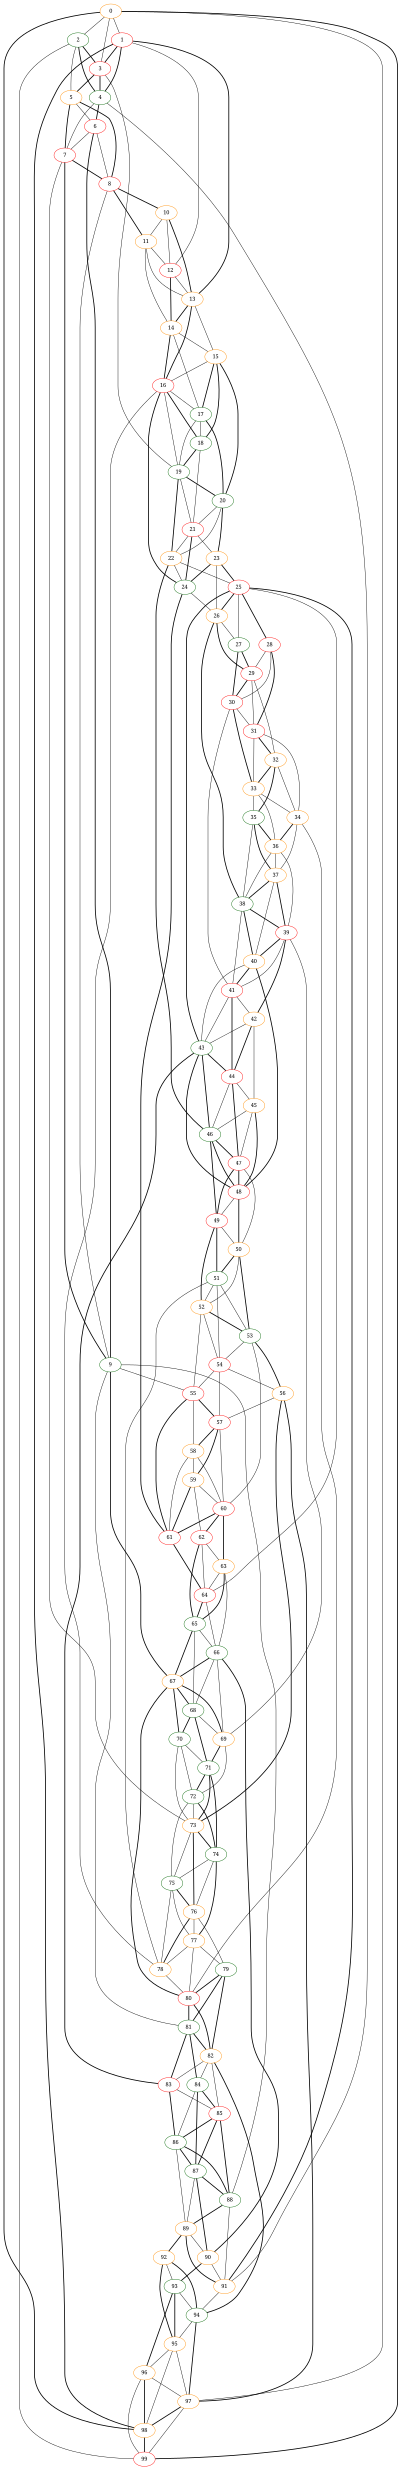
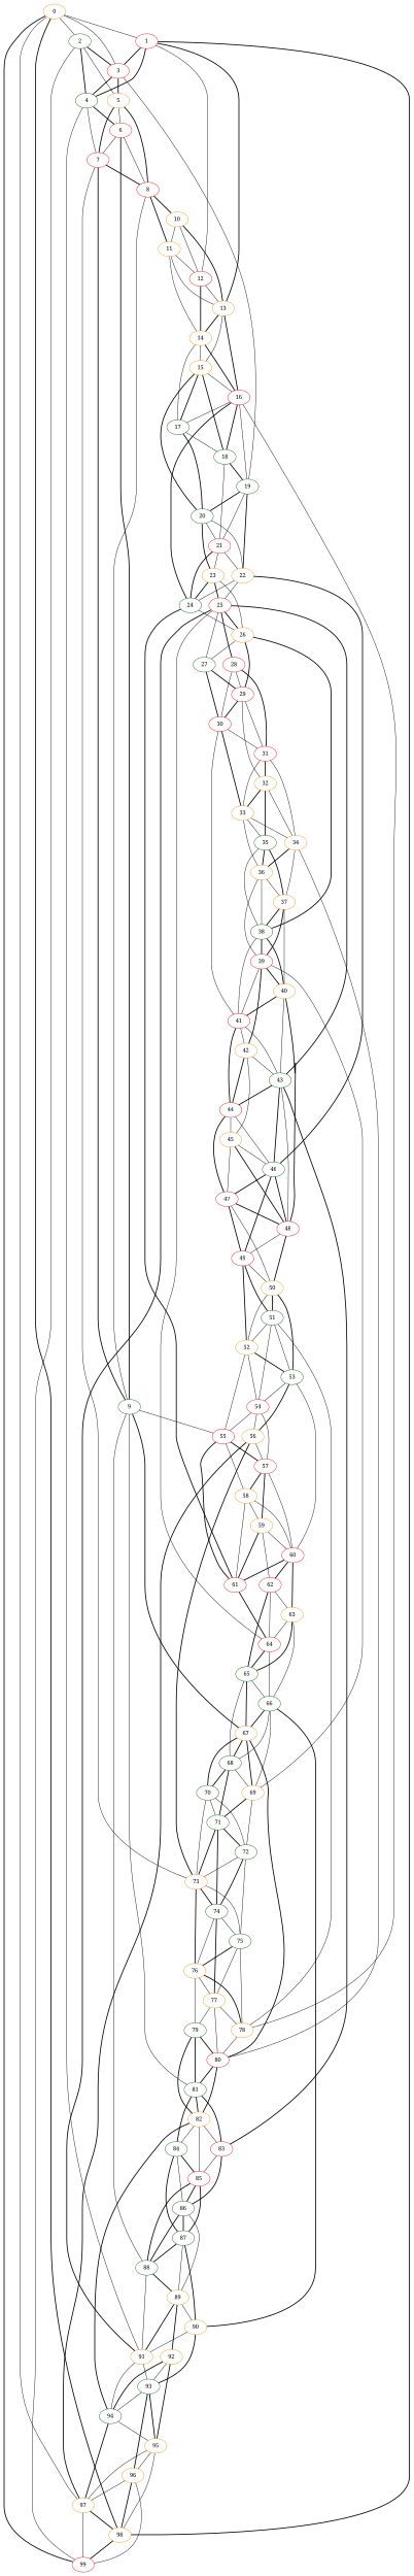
  strict graph {
    fontname="Noto Serif"
    node [color=darkorange fontname="Noto Serif"]
    edge [fontname="Noto Serif" is_available=True prob=1.0 style=solid]
    1 [color=red]
    0
    2 [color=darkgreen]
    3 [color=red]
    97
    98
    99 [color=red]
    4 [color=darkgreen]
    12 [color=red]
    13
    5
    19 [color=darkgreen]
    6 [color=red]
    7 [color=red]
    91
    14
    15
    16 [color=red]
    8 [color=red]
    20 [color=darkgreen]
    21 [color=red]
    22
    9 [color=darkgreen]
    73
    94 [color=darkgreen]
    93 [color=darkgreen]
    10
    11
    55 [color=red]
    67
    81 [color=darkgreen]
    88 [color=darkgreen]
    74 [color=darkgreen]
    75 [color=darkgreen]
    76
    61 [color=red]
    57 [color=red]
    58
    80 [color=red]
    69
    68 [color=darkgreen]
    70 [color=darkgreen]
    83 [color=red]
    82
    84 [color=darkgreen]
    89
    17 [color=darkgreen]
    18 [color=darkgreen]
    24 [color=darkgreen]
    78
    26
    23
    25 [color=red]
    46 [color=darkgreen]
    27 [color=darkgreen]
    28 [color=red]
    43 [color=darkgreen]
    64 [color=red]
    48 [color=red]
    47 [color=red]
    49 [color=red]
    29 [color=red]
    38 [color=darkgreen]
    30 [color=red]
    31 [color=red]
    44 [color=red]
    65 [color=darkgreen]
    66 [color=darkgreen]
    32
    41 [color=red]
    39 [color=red]
    40
    33
    34
    35 [color=darkgreen]
    36
    42
    37
    45
    71 [color=darkgreen]
    72 [color=darkgreen]
    50
    85 [color=red]
    86 [color=darkgreen]
    51 [color=darkgreen]
    52
    53 [color=darkgreen]
    54 [color=red]
    56
    60 [color=red]
    62 [color=red]
    63
    59
    90
    77
    79 [color=darkgreen]
    87 [color=darkgreen]
    95
    92
    96
    1 -- 3 [prob=0.785911455191 style=bold]
    1 -- 98 [prob=0.39665628338 style=bold]
    1 -- 4 [style=bold]
    1 -- 12
    1 -- 13 [style=bold]
    0 -- 1
    0 -- 2 [prob=0.547393520113]
    0 -- 3 [prob=0.540960815516]
    0 -- 97 [prob=0.546706340337]
    0 -- 98 [style=bold]
    0 -- 99 [prob=0.0201814094444 style=bold]
    2 -- 3 [prob=0.812862959119 style=bold]
    2 -- 99 [prob=0.651747773107]
    2 -- 4 [prob=0.768612836597 style=bold]
    2 -- 5 [prob=0.914132684643]
    3 -- 4 [prob=0.291326047601 style=bold]
    3 -- 5 [prob=0.457294008152 style=bold]
    3 -- 19
    97 -- 98 [prob=0.462995056055 style=bold]
    97 -- 99 [prob=0.612469233717]
    98 -- 99 [prob=0.291130754087 style=bold]
    4 -- 6 [prob=0.340368996844 style=bold]
    4 -- 7 [prob=0.843745030359]
    4 -- 91 [prob=0.745295267484]
    12 -- 13 [prob=0.838603523462]
    12 -- 14 [prob=0.403880942013 style=bold]
    13 -- 14 [prob=0.390666990455 style=bold]
    13 -- 15 [prob=0.294927120687]
    13 -- 16 [prob=0.124599675115 style=bold]
    5 -- 6 [prob=0.29558033902]
    5 -- 7 [prob=0.645496782081 style=bold]
    5 -- 8 [prob=0.973970590852 style=bold]
    19 -- 20 [prob=0.466417223953 style=bold]
    19 -- 21 [prob=0.477650499987]
    19 -- 22 [prob=0.626145690191 style=bold]
    6 -- 7
    6 -- 8 [prob=0.624252662832]
    6 -- 9 [style=bold]
    7 -- 8 [style=bold]
    7 -- 9 [style=bold]
    7 -- 73
    91 -- 94 [prob=0.530507827342]
+   91 -- 93
    14 -- 15 [prob=0.949719374869]
    14 -- 16 [style=bold]
    14 -- 17
    15 -- 16 [prob=0.0717907193955]
    15 -- 20 [style=bold]
    15 -- 17 [prob=0.311406362585 style=bold]
    15 -- 18 [prob=0.318068957362 style=bold]
    16 -- 19 [prob=0.579919493093]
    16 -- 17
    16 -- 18 [style=bold]
    16 -- 24 [prob=0.690133875507 style=bold]
    16 -- 78 [prob=0.0830124245914]
    8 -- 9 [prob=0.274351348577]
    8 -- 10 [style=bold]
    8 -- 11 [style=bold]
    20 -- 21 [prob=0.555197651336]
    20 -- 22 [prob=0.7079561296]
    20 -- 23 [style=bold]
    21 -- 22 [prob=0.808470825228]
    21 -- 24 [prob=0.067686667609 style=bold]
    21 -- 23 [prob=0.710640670193]
    22 -- 24 [prob=0.231470151261]
    22 -- 25
    22 -- 46 [prob=0.983976302279 style=bold]
    9 -- 55 [prob=0.256192384764]
    9 -- 67 [style=bold]
    9 -- 81
    9 -- 88 [prob=0.765705192454]
    73 -- 74 [prob=0.368984093558 style=bold]
    73 -- 75 [prob=0.471148982723]
    73 -- 76 [prob=0.289978148243 style=bold]
    94 -- 97 [prob=0.187662941244 style=bold]
    94 -- 95 [prob=0.878052559542]
    93 -- 94 [prob=0.869972712535]
    93 -- 95 [prob=0.259329271611 style=bold]
    93 -- 96 [style=bold]
    10 -- 12 [prob=0.243171110891]
    10 -- 13 [prob=0.582978373559 style=bold]
    10 -- 11 [prob=0.231583233805]
    11 -- 12 [prob=0.324562625845]
    11 -- 13 [prob=0.814472439337]
    11 -- 14
    55 -- 61 [style=bold]
    55 -- 57 [prob=0.589160084794 style=bold]
    55 -- 58 [prob=0.274766425177]
    67 -- 80 [style=bold]
    67 -- 69 [prob=0.0648510535921 style=bold]
    67 -- 68 [prob=0.881454120919 style=bold]
    67 -- 70 [prob=0.230309495551 style=bold]
    81 -- 83 [prob=0.33788556068 style=bold]
    81 -- 82 [style=bold]
    81 -- 84 [prob=0.107994493247 style=bold]
    88 -- 91 [prob=0.823430134474]
    88 -- 89 [prob=0.389039285431 style=bold]
    74 -- 75
    74 -- 76 [prob=0.712510465154]
    74 -- 77 [prob=0.455332962489 style=bold]
    75 -- 76 [prob=0.334086729036 style=bold]
    75 -- 78 [prob=0.796231112371]
    75 -- 77 [prob=0.596811470374]
    76 -- 78 [prob=0.0955981092479 style=bold]
    76 -- 77
    76 -- 79 [prob=0.140114607549]
    61 -- 64 [prob=0.935822872422 style=bold]
    57 -- 58 [prob=0.0992386759567 style=bold]
    57 -- 60
    57 -- 59 [prob=0.175032634869 style=bold]
    58 -- 61 [prob=0.603916583153]
    58 -- 60 [prob=0.828360203385]
    58 -- 59 [prob=0.544487010879]
    80 -- 81 [style=bold]
    80 -- 82 [style=bold]
    69 -- 71 [prob=0.487025013568 style=bold]
    69 -- 72
    68 -- 69 [prob=0.19139076288]
    68 -- 70 [style=bold]
    68 -- 71 [style=bold]
    70 -- 73 [prob=0.860349357647]
    70 -- 71
    70 -- 72 [prob=0.119391397988]
    83 -- 85
    83 -- 86 [prob=0.707785148671 style=bold]
    82 -- 94 [prob=0.966048944845 style=bold]
    82 -- 83 [prob=0.617575491233]
    82 -- 84 [prob=0.184695618455]
    82 -- 85 [prob=0.373437162112]
    84 -- 85 [prob=0.772514530766 style=bold]
    84 -- 86 [prob=0.239202440668]
    84 -- 87 [prob=0.0241360849529 style=bold]
    89 -- 91 [prob=0.257227004662 style=bold]
    89 -- 90 [prob=0.360547060441]
    89 -- 92 [prob=0.337735190224 style=bold]
-   17 -- 19 [prob=0.178875179034]
    17 -- 20 [prob=0.122835010288 style=bold]
    17 -- 18
    18 -- 19 [prob=0.575005118663 style=bold]
    18 -- 21 [prob=0.465052717388]
    24 -- 61 [style=bold]
    24 -- 26 [prob=0.839530352278]
    78 -- 80 [prob=0.933399287341]
    26 -- 27
    26 -- 29 [prob=0.426707613753 style=bold]
    26 -- 38 [prob=0.484878000547 style=bold]
    23 -- 24 [prob=0.0422442574658 style=bold]
    23 -- 26
    23 -- 25 [style=bold]
    25 -- 91 [style=bold]
    25 -- 26 [prob=0.261463588009 style=bold]
    25 -- 27 [prob=0.934896971606]
    25 -- 28 [style=bold]
    25 -- 43 [style=bold]
    25 -- 64 [prob=0.992309986954]
    46 -- 48 [prob=0.0930441075062 style=bold]
    46 -- 47 [prob=0.716197224671 style=bold]
    46 -- 49 [prob=0.722835151075 style=bold]
    27 -- 29 [prob=0.233936002076 style=bold]
    27 -- 30 [prob=0.985638578461 style=bold]
    28 -- 29 [prob=0.275043667507]
    28 -- 30
    28 -- 31 [prob=0.49832537273 style=bold]
    43 -- 83 [prob=0.0623472603991 style=bold]
    43 -- 46 [prob=0.871676243508 style=bold]
-   43 -- 48 [prob=0.927417079608 style=bold]
+   43 -- 48 [prob=0.927417079608]
    43 -- 44 [prob=0.253198146239 style=bold]
    64 -- 65 [prob=0.881451795525 style=bold]
    64 -- 66 [prob=0.694705027398]
    48 -- 49 [prob=0.212974914922]
    48 -- 50 [prob=0.686286036902 style=bold]
    47 -- 48 [prob=0.493435705247 style=bold]
    47 -- 49 [prob=0.962581951472 style=bold]
    47 -- 50 [prob=0.314500030721]
    49 -- 50 [prob=0.885119526281]
    49 -- 51 [prob=0.109977431303 style=bold]
    49 -- 52 [prob=0.24145070436 style=bold]
    29 -- 30 [style=bold]
    29 -- 31
    29 -- 32 [prob=0.0965874298797]
    38 -- 41 [prob=0.87380224802]
    38 -- 39 [style=bold]
    38 -- 40 [style=bold]
    30 -- 31 [prob=0.970923128085]
    30 -- 41 [prob=0.993726815888]
    30 -- 33 [style=bold]
    31 -- 32 [style=bold]
    31 -- 33 [prob=0.0607007942178]
    31 -- 34
    44 -- 46 [prob=0.204843458067]
    44 -- 47 [style=bold]
    44 -- 45 [prob=0.889388565262]
    65 -- 67 [prob=0.369873830339 style=bold]
    65 -- 68
    65 -- 66 [prob=0.625684878878]
    66 -- 67 [style=bold]
    66 -- 69 [prob=0.539954769774]
    66 -- 68 [prob=0.933109105819]
    66 -- 90 [prob=0.711924203571 style=bold]
    32 -- 33 [prob=0.171317153299 style=bold]
    32 -- 34 [prob=0.912540986004]
    32 -- 35 [prob=0.132871480732 style=bold]
    41 -- 43 [prob=0.784077976729]
    41 -- 44 [prob=0.953265138184 style=bold]
    41 -- 42 [prob=0.454343103263]
    39 -- 69
    39 -- 41
    39 -- 40 [prob=0.850817971403 style=bold]
    39 -- 42 [prob=0.706933623984 style=bold]
    40 -- 43
    40 -- 48 [prob=0.770000252262 style=bold]
    40 -- 41 [prob=0.856645495541 style=bold]
    33 -- 34 [prob=0.175433453407]
    33 -- 35 [prob=0.549807885086]
    33 -- 36 [prob=0.649508851502]
    34 -- 80 [prob=0.0130989415938]
    34 -- 36 [prob=0.450649333417 style=bold]
    34 -- 37
    35 -- 38
    35 -- 36 [style=bold]
    35 -- 37 [prob=0.351237104562 style=bold]
    36 -- 38 [prob=0.916433129498]
    36 -- 39 [prob=0.0294407099117]
    36 -- 37 [prob=0.640349090303]
    42 -- 43 [prob=0.559699203847]
    42 -- 44 [prob=0.906400215061 style=bold]
    42 -- 45 [prob=0.587353226109]
    37 -- 38 [prob=0.680316421072 style=bold]
    37 -- 39 [prob=0.609398632406 style=bold]
    37 -- 40 [prob=0.837324437297]
    45 -- 46
    45 -- 48 [prob=0.838369908743 style=bold]
    45 -- 47 [prob=0.87477568502]
    71 -- 73 [style=bold]
    71 -- 74 [prob=0.99615980522 style=bold]
    71 -- 72 [prob=0.113182119785 style=bold]
    72 -- 73
    72 -- 74 [prob=0.687755542063 style=bold]
    72 -- 75 [prob=0.0623210898937]
    50 -- 51 [prob=0.251699028852 style=bold]
    50 -- 52 [prob=0.513961181312]
    50 -- 53 [prob=0.411500849459 style=bold]
    85 -- 88 [prob=0.310379115291 style=bold]
    85 -- 86 [prob=0.559134626214 style=bold]
    85 -- 87 [style=bold]
    86 -- 88 [prob=0.503104636582 style=bold]
    86 -- 89 [prob=0.313799324612]
    86 -- 87 [prob=0.243760620112 style=bold]
    51 -- 78 [prob=0.18841769547]
    51 -- 52 [prob=0.357213173148]
    51 -- 53 [prob=0.96973729122]
    51 -- 54 [prob=0.612952429227]
    52 -- 55 [prob=0.340244499401]
    52 -- 53 [prob=0.668530691999 style=bold]
    52 -- 54 [prob=0.109549748967]
    53 -- 54
    53 -- 56 [prob=0.293680986173 style=bold]
    53 -- 60 [prob=0.363601644862]
    54 -- 55 [prob=0.442282919422]
    54 -- 57 [prob=0.665710102951]
    54 -- 56
    56 -- 97 [prob=0.846270327843 style=bold]
    56 -- 73 [prob=0.40517529411 style=bold]
    56 -- 57 [prob=0.295208373287]
    60 -- 61 [prob=0.222261083142 style=bold]
    60 -- 62 [prob=0.344465476302 style=bold]
    60 -- 63 [prob=0.563412584114 style=bold]
    62 -- 64 [prob=0.233365095405]
    62 -- 65 [prob=0.325834050054 style=bold]
    62 -- 63
    63 -- 64 [prob=0.28051406254]
    63 -- 65 [prob=0.15109217154 style=bold]
    63 -- 66 [prob=0.384732694059]
    59 -- 61 [prob=0.587602757474 style=bold]
    59 -- 60 [prob=0.277264917257]
    59 -- 62 [prob=0.540066875471]
    90 -- 91
    90 -- 93 [prob=0.944659124343 style=bold]
    77 -- 80 [prob=0.641930844335]
    77 -- 78 [prob=0.585237746749]
    77 -- 79 [prob=0.203702813204]
    79 -- 81 [prob=0.97611545305 style=bold]
    79 -- 80 [prob=0.789339285601 style=bold]
    79 -- 82 [prob=0.18665787486 style=bold]
    87 -- 88 [prob=0.115708300918 style=bold]
    87 -- 89
    87 -- 90 [style=bold]
    95 -- 97 [prob=0.948973575108]
    95 -- 98 [prob=0.348306012458]
    95 -- 96 [prob=0.501204795408]
    92 -- 94 [prob=0.381522934005 style=bold]
    92 -- 93 [prob=0.301077269098]
    92 -- 95 [prob=0.260615908411 style=bold]
    96 -- 97 [prob=0.576500077988]
    96 -- 98 [style=bold]
    96 -- 99 [prob=0.0824965278729]
  }
